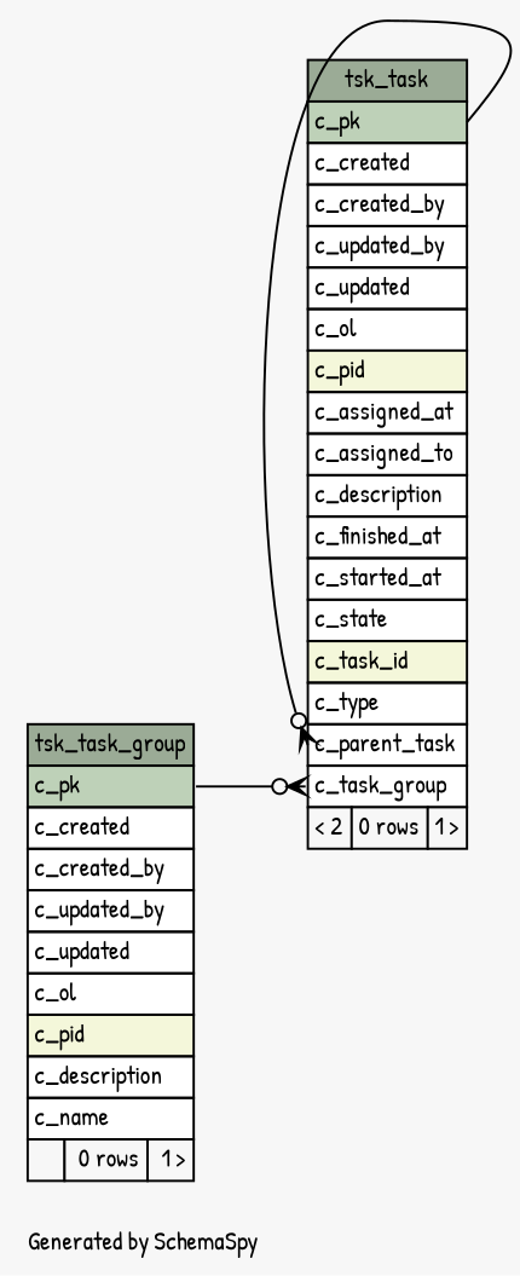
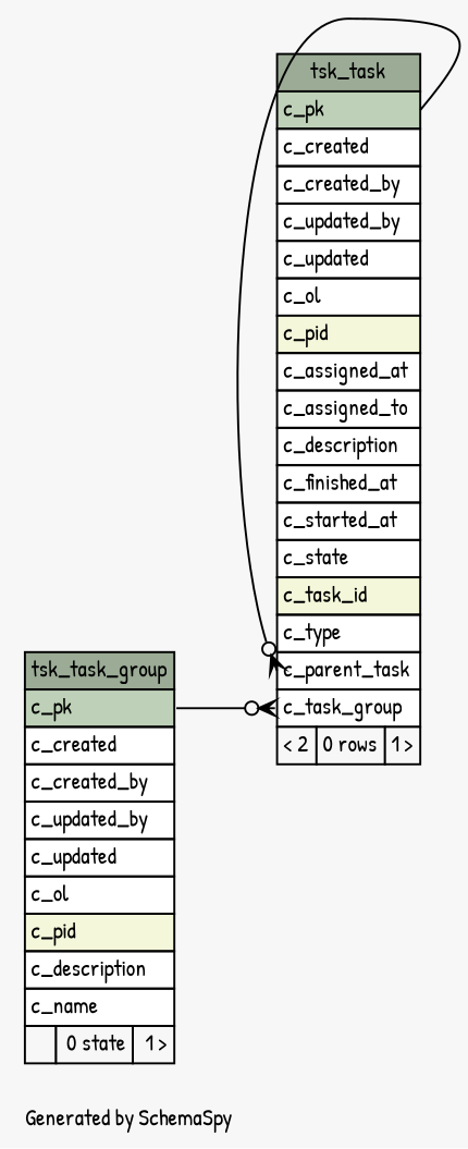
  digraph {
    bgcolor="#f7f7f7"
    fontname="Patrick Hand"
    fontsize=11
    label="\nGenerated by SchemaSpy"
    labeljust=l
    nodesep=0.18
    rankdir=RL
    ranksep=0.46
    node [fontname="Patrick Hand" fontsize=11 shape=plaintext]
    edge [arrowhead=none arrowsize=0.8 arrowtail=crowodot dir=back headport="c_pk:e" fontname="Patrick Hand"]
    n1 [label=<     <TABLE BORDER="0" CELLBORDER="1" CELLSPACING="0" BGCOLOR="#ffffff">       <TR><TD COLSPAN="3" BGCOLOR="#9bab96" ALIGN="CENTER">tsk_task</TD></TR>       <TR><TD PORT="c_pk" COLSPAN="3" BGCOLOR="#bed1b8" ALIGN="LEFT">c_pk</TD></TR>       <TR><TD PORT="c_created" COLSPAN="3" ALIGN="LEFT">c_created</TD></TR>       <TR><TD PORT="c_created_by" COLSPAN="3" ALIGN="LEFT">c_created_by</TD></TR>       <TR><TD PORT="c_updated_by" COLSPAN="3" ALIGN="LEFT">c_updated_by</TD></TR>       <TR><TD PORT="c_updated" COLSPAN="3" ALIGN="LEFT">c_updated</TD></TR>       <TR><TD PORT="c_ol" COLSPAN="3" ALIGN="LEFT">c_ol</TD></TR>       <TR><TD PORT="c_pid" COLSPAN="3" BGCOLOR="#f4f7da" ALIGN="LEFT">c_pid</TD></TR>       <TR><TD PORT="c_assigned_at" COLSPAN="3" ALIGN="LEFT">c_assigned_at</TD></TR>       <TR><TD PORT="c_assigned_to" COLSPAN="3" ALIGN="LEFT">c_assigned_to</TD></TR>       <TR><TD PORT="c_description" COLSPAN="3" ALIGN="LEFT">c_description</TD></TR>       <TR><TD PORT="c_finished_at" COLSPAN="3" ALIGN="LEFT">c_finished_at</TD></TR>       <TR><TD PORT="c_started_at" COLSPAN="3" ALIGN="LEFT">c_started_at</TD></TR>       <TR><TD PORT="c_state" COLSPAN="3" ALIGN="LEFT">c_state</TD></TR>       <TR><TD PORT="c_task_id" COLSPAN="3" BGCOLOR="#f4f7da" ALIGN="LEFT">c_task_id</TD></TR>       <TR><TD PORT="c_type" COLSPAN="3" ALIGN="LEFT">c_type</TD></TR>       <TR><TD PORT="c_parent_task" COLSPAN="3" ALIGN="LEFT">c_parent_task</TD></TR>       <TR><TD PORT="c_task_group" COLSPAN="3" ALIGN="LEFT">c_task_group</TD></TR>       <TR><TD ALIGN="LEFT" BGCOLOR="#f7f7f7">&lt; 2</TD><TD ALIGN="RIGHT" BGCOLOR="#f7f7f7">0 rows</TD><TD ALIGN="RIGHT" BGCOLOR="#f7f7f7">1 &gt;</TD></TR>     </TABLE>>]
-   n2 [label=<     <TABLE BORDER="0" CELLBORDER="1" CELLSPACING="0" BGCOLOR="#ffffff">       <TR><TD COLSPAN="3" BGCOLOR="#9bab96" ALIGN="CENTER">tsk_task_group</TD></TR>       <TR><TD PORT="c_pk" COLSPAN="3" BGCOLOR="#bed1b8" ALIGN="LEFT">c_pk</TD></TR>       <TR><TD PORT="c_created" COLSPAN="3" ALIGN="LEFT">c_created</TD></TR>       <TR><TD PORT="c_created_by" COLSPAN="3" ALIGN="LEFT">c_created_by</TD></TR>       <TR><TD PORT="c_updated_by" COLSPAN="3" ALIGN="LEFT">c_updated_by</TD></TR>       <TR><TD PORT="c_updated" COLSPAN="3" ALIGN="LEFT">c_updated</TD></TR>       <TR><TD PORT="c_ol" COLSPAN="3" ALIGN="LEFT">c_ol</TD></TR>       <TR><TD PORT="c_pid" COLSPAN="3" BGCOLOR="#f4f7da" ALIGN="LEFT">c_pid</TD></TR>       <TR><TD PORT="c_description" COLSPAN="3" ALIGN="LEFT">c_description</TD></TR>       <TR><TD PORT="c_name" COLSPAN="3" ALIGN="LEFT">c_name</TD></TR>       <TR><TD ALIGN="LEFT" BGCOLOR="#f7f7f7">  </TD><TD ALIGN="RIGHT" BGCOLOR="#f7f7f7">0 rows</TD><TD ALIGN="RIGHT" BGCOLOR="#f7f7f7">1 &gt;</TD></TR>     </TABLE>>]
+   n2 [label=<     <TABLE BORDER="0" CELLBORDER="1" CELLSPACING="0" BGCOLOR="#ffffff">       <TR><TD COLSPAN="3" BGCOLOR="#9bab96" ALIGN="CENTER">tsk_task_group</TD></TR>       <TR><TD PORT="c_pk" COLSPAN="3" BGCOLOR="#bed1b8" ALIGN="LEFT">c_pk</TD></TR>       <TR><TD PORT="c_created" COLSPAN="3" ALIGN="LEFT">c_created</TD></TR>       <TR><TD PORT="c_created_by" COLSPAN="3" ALIGN="LEFT">c_created_by</TD></TR>       <TR><TD PORT="c_updated_by" COLSPAN="3" ALIGN="LEFT">c_updated_by</TD></TR>       <TR><TD PORT="c_updated" COLSPAN="3" ALIGN="LEFT">c_updated</TD></TR>       <TR><TD PORT="c_ol" COLSPAN="3" ALIGN="LEFT">c_ol</TD></TR>       <TR><TD PORT="c_pid" COLSPAN="3" BGCOLOR="#f4f7da" ALIGN="LEFT">c_pid</TD></TR>       <TR><TD PORT="c_description" COLSPAN="3" ALIGN="LEFT">c_description</TD></TR>       <TR><TD PORT="c_name" COLSPAN="3" ALIGN="LEFT">c_name</TD></TR>       <TR><TD ALIGN="LEFT" BGCOLOR="#f7f7f7">  </TD><TD ALIGN="RIGHT" BGCOLOR="#f7f7f7">0 state</TD><TD ALIGN="RIGHT" BGCOLOR="#f7f7f7">1 &gt;</TD></TR>     </TABLE>>]
    n1 -> n1 [tailport="c_parent_task:w"]
    n1 -> n2 [tailport="c_task_group:w"]
  }
